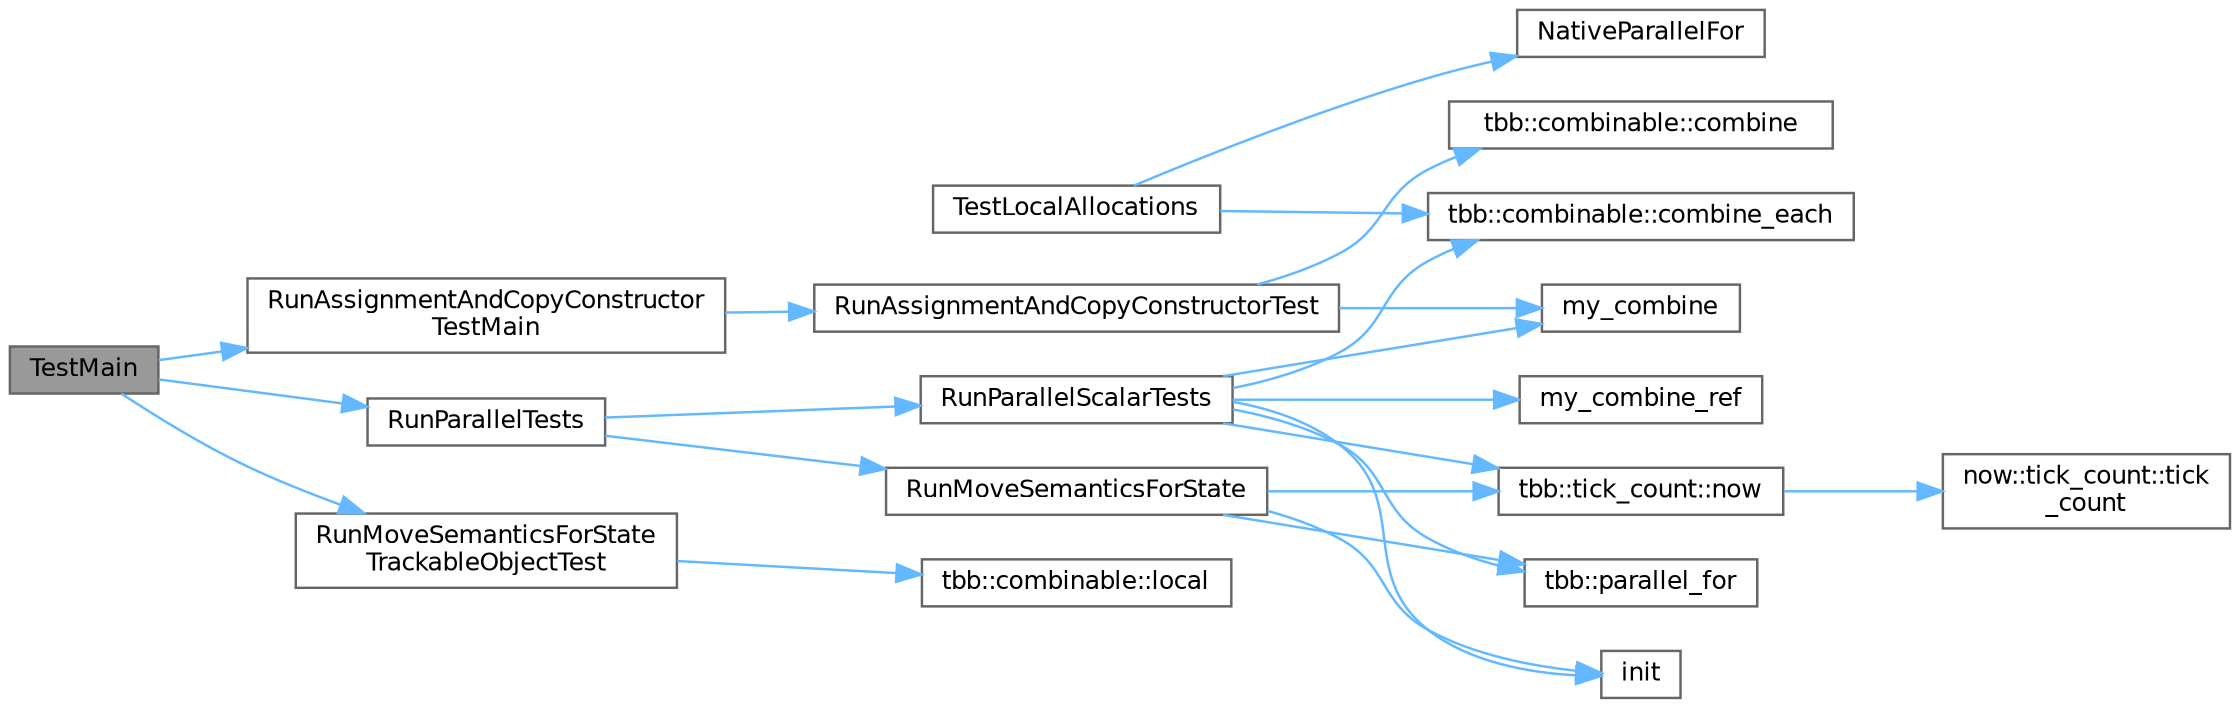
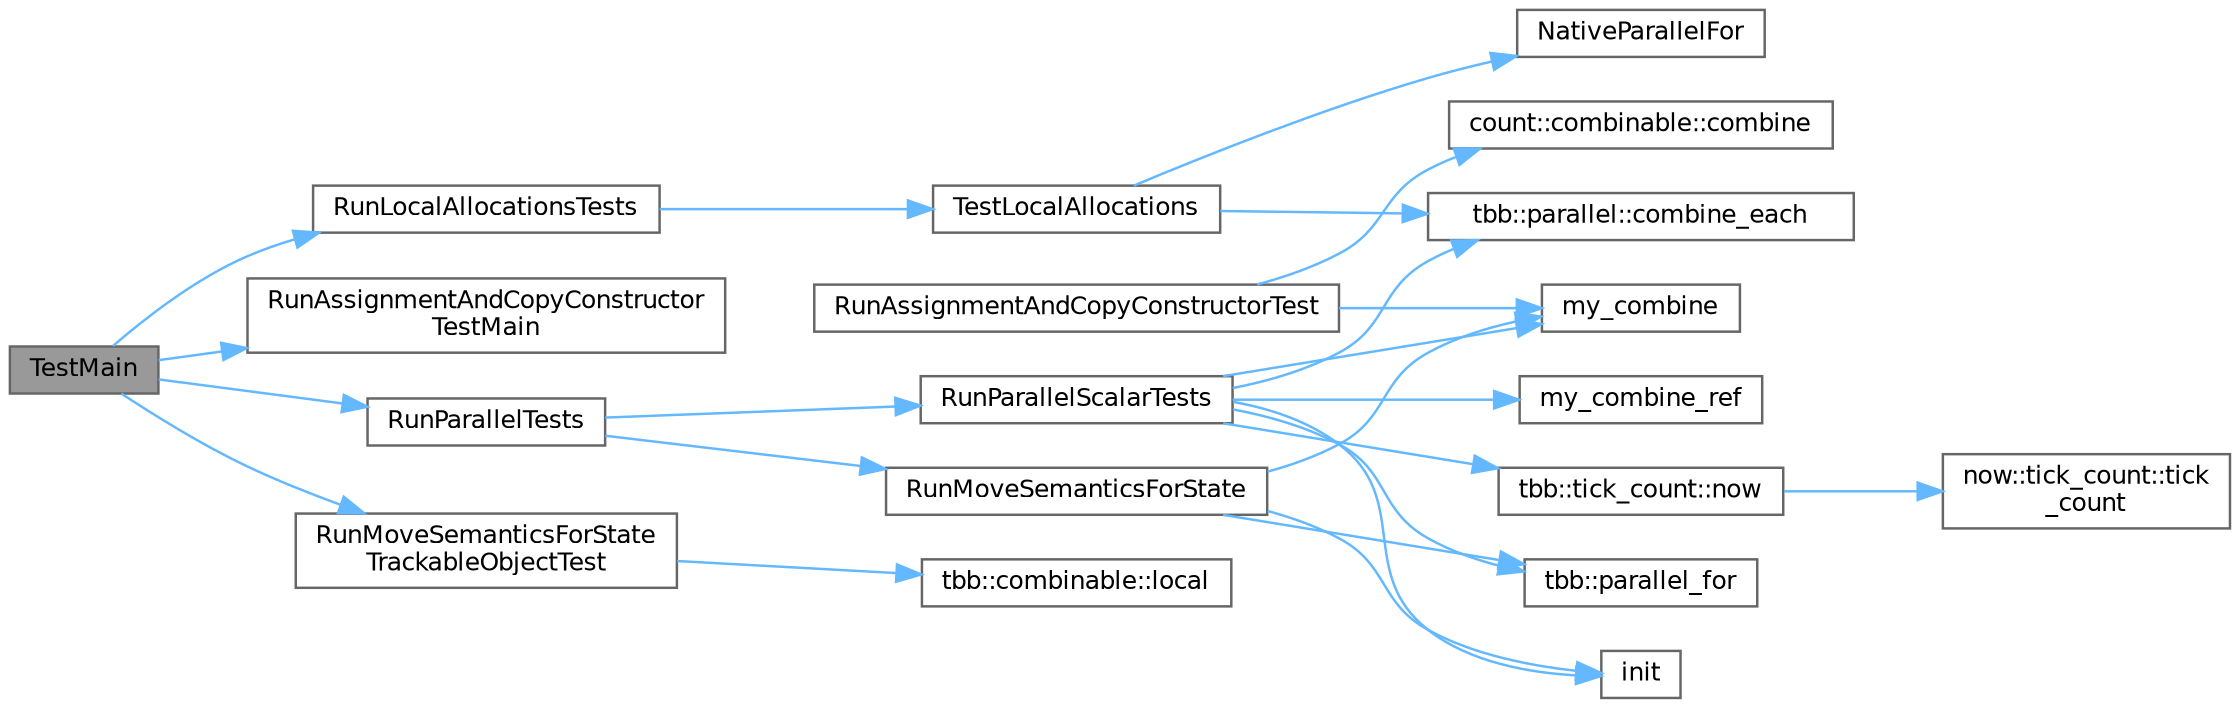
  digraph {
    rankdir=LR
    node [color=grey40 fillcolor=white fontname=Helvetica fontsize=10 shape=box style=filled]
    edge [color=steelblue1 fontname=Helvetica fontsize=10 labelfontname=Helvetica labelfontsize=10 style=solid]
    n1 [color=gray40 fillcolor=grey60 fontcolor=black height=0.2 label=TestMain width=0.4]
    n2 [height=0.2 label="RunAssignmentAndCopyConstructor\lTestMain" width=0.4]
+   n3 [height=0.2 label=RunLocalAllocationsTests width=0.4]
    n4 [height=0.2 label="RunMoveSemanticsForState\lTrackableObjectTest" width=0.4]
    n5 [height=0.2 label=RunParallelTests width=0.4]
    n6 [height=0.2 label=RunAssignmentAndCopyConstructorTest width=0.4]
    n7 [height=0.2 label=TestLocalAllocations width=0.4]
    n8 [height=0.2 label="tbb::combinable::local" width=0.4]
    n9 [height=0.2 label=RunParallelScalarTests width=0.4]
    n10 [height=0.2 label=RunMoveSemanticsForState width=0.4]
-   n11 [height=0.2 label="tbb::combinable::combine" width=0.4]
+   n11 [height=0.2 label="count::combinable::combine" width=0.4]
    n12 [height=0.2 label=my_combine width=0.4]
-   n13 [height=0.2 label="tbb::combinable::combine_each" width=0.4]
+   n13 [height=0.2 label="tbb::parallel::combine_each" width=0.4]
    n14 [height=0.2 label=NativeParallelFor width=0.4]
    n15 [height=0.2 label=init width=0.4]
    n16 [height=0.2 label=my_combine_ref width=0.4]
    n17 [height=0.2 label="tbb::tick_count::now" width=0.4]
    n18 [height=0.2 label="tbb::parallel_for" width=0.4]
    n19 [height=0.2 label="now::tick_count::tick\l_count" width=0.4]
    n1 -> n2
+   n1 -> n3
    n1 -> n4
    n1 -> n5
-   n2 -> n6
+   n3 -> n7
    n4 -> n8
    n5 -> n9
    n5 -> n10
    n6 -> n11
    n6 -> n12
    n7 -> n13
    n7 -> n14
    n9 -> n12
    n9 -> n13
    n9 -> n15
    n9 -> n16
    n9 -> n17
    n9 -> n18
    n10 -> n15
-   n10 -> n17
+   n10 -> n12
    n10 -> n18
    n17 -> n19
  }
